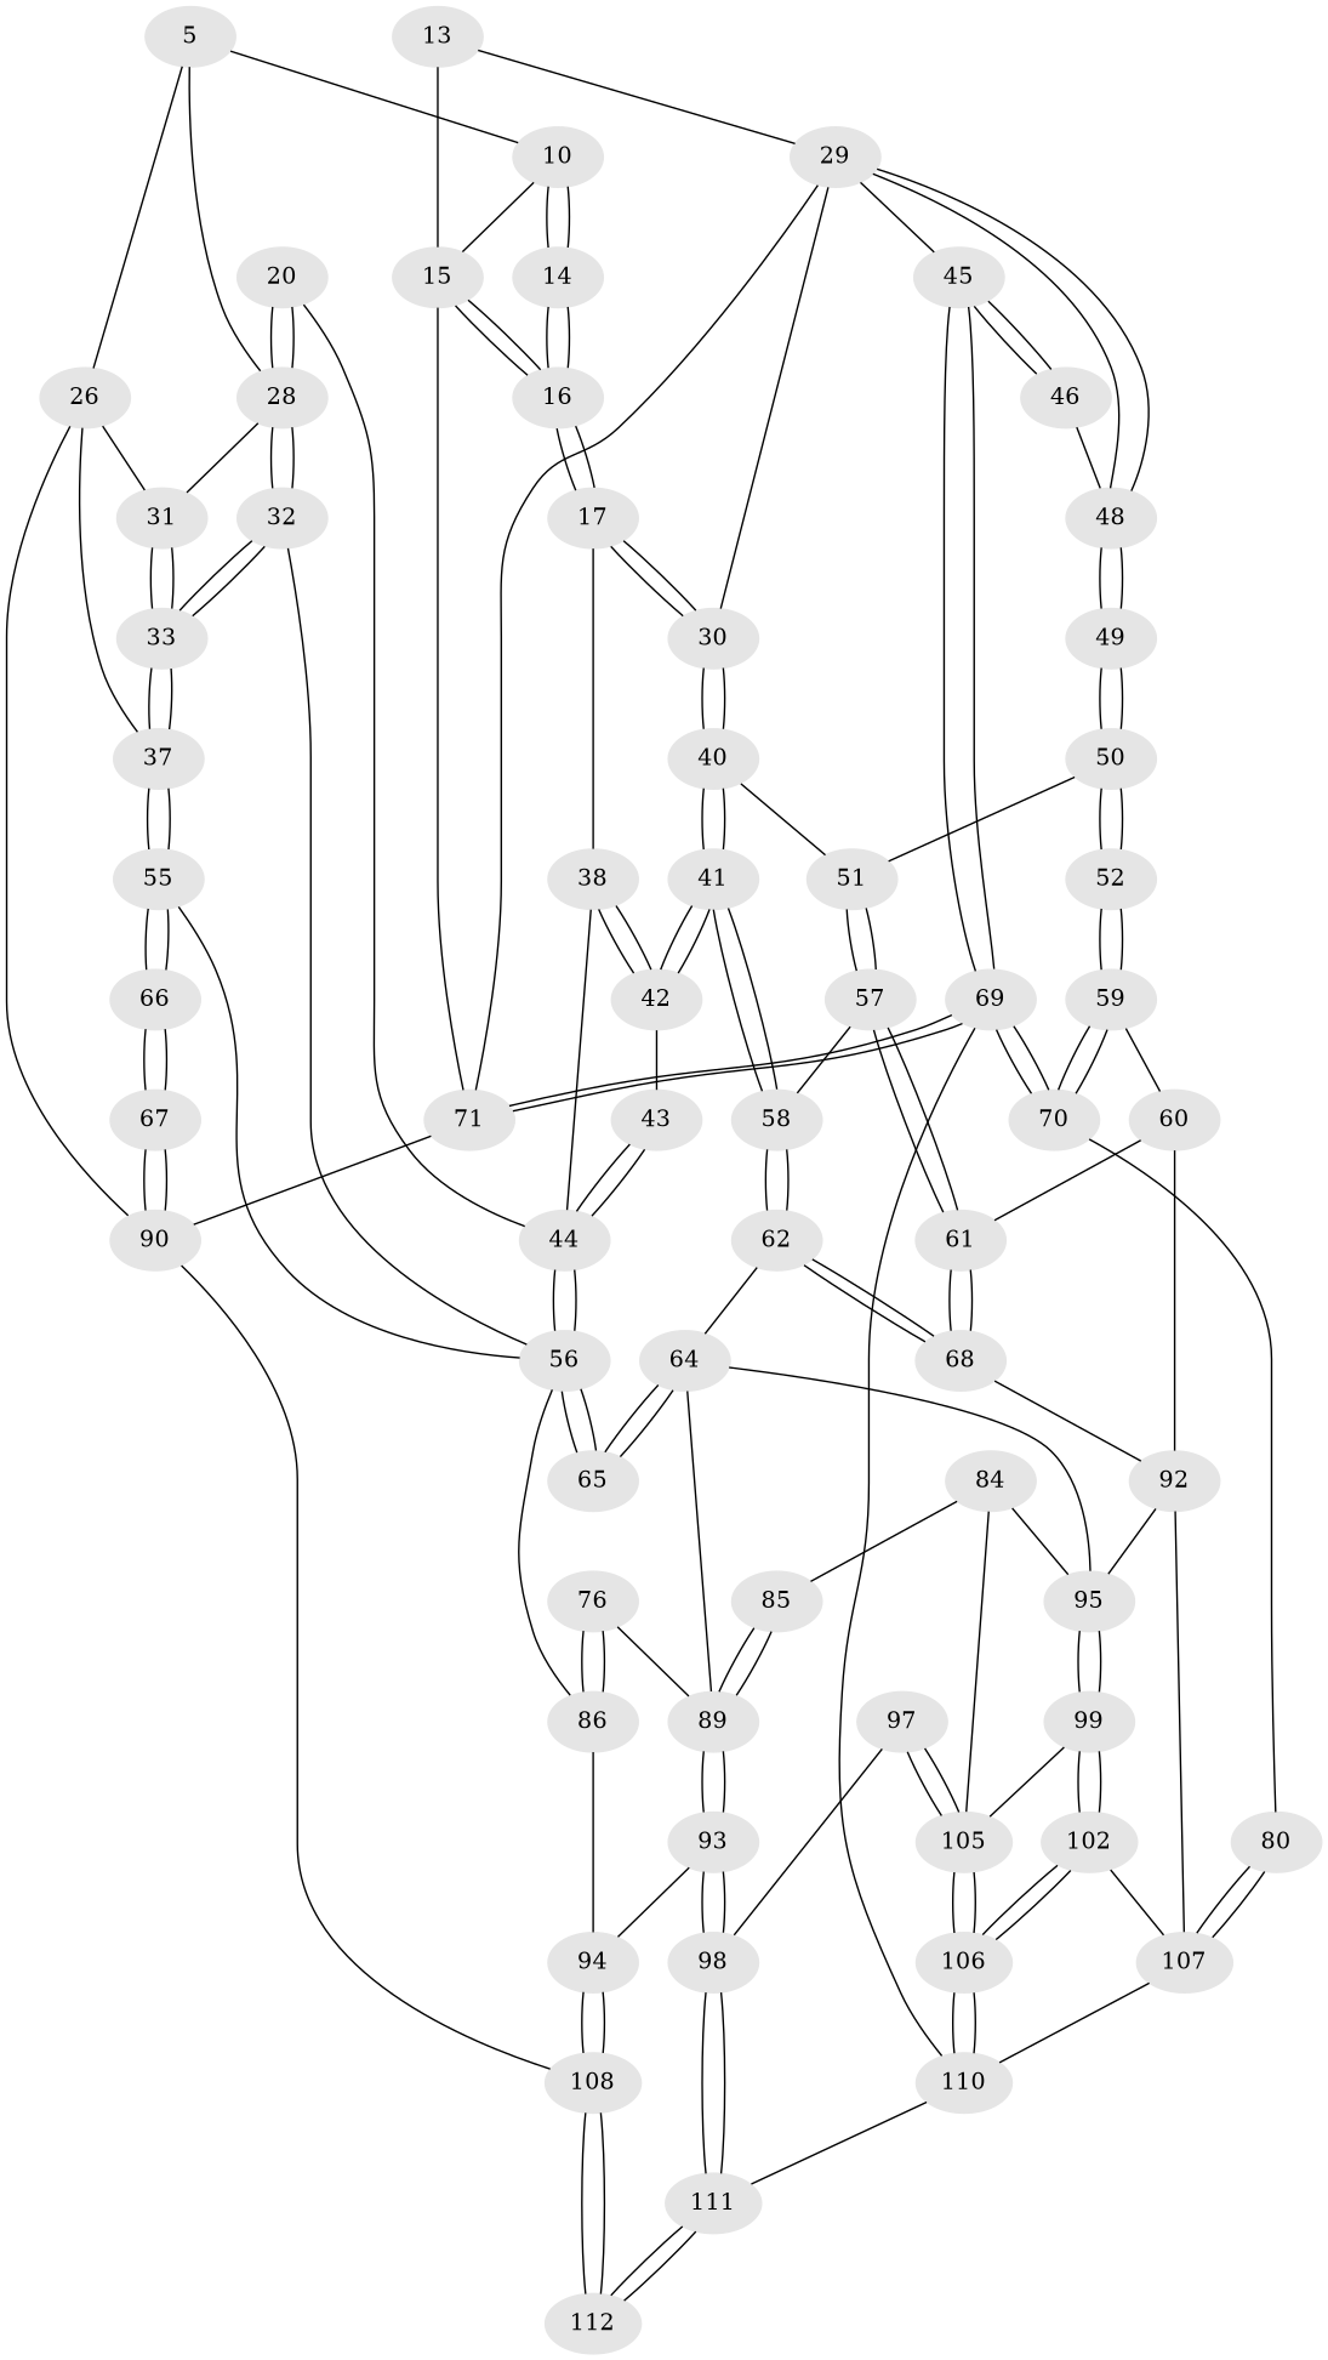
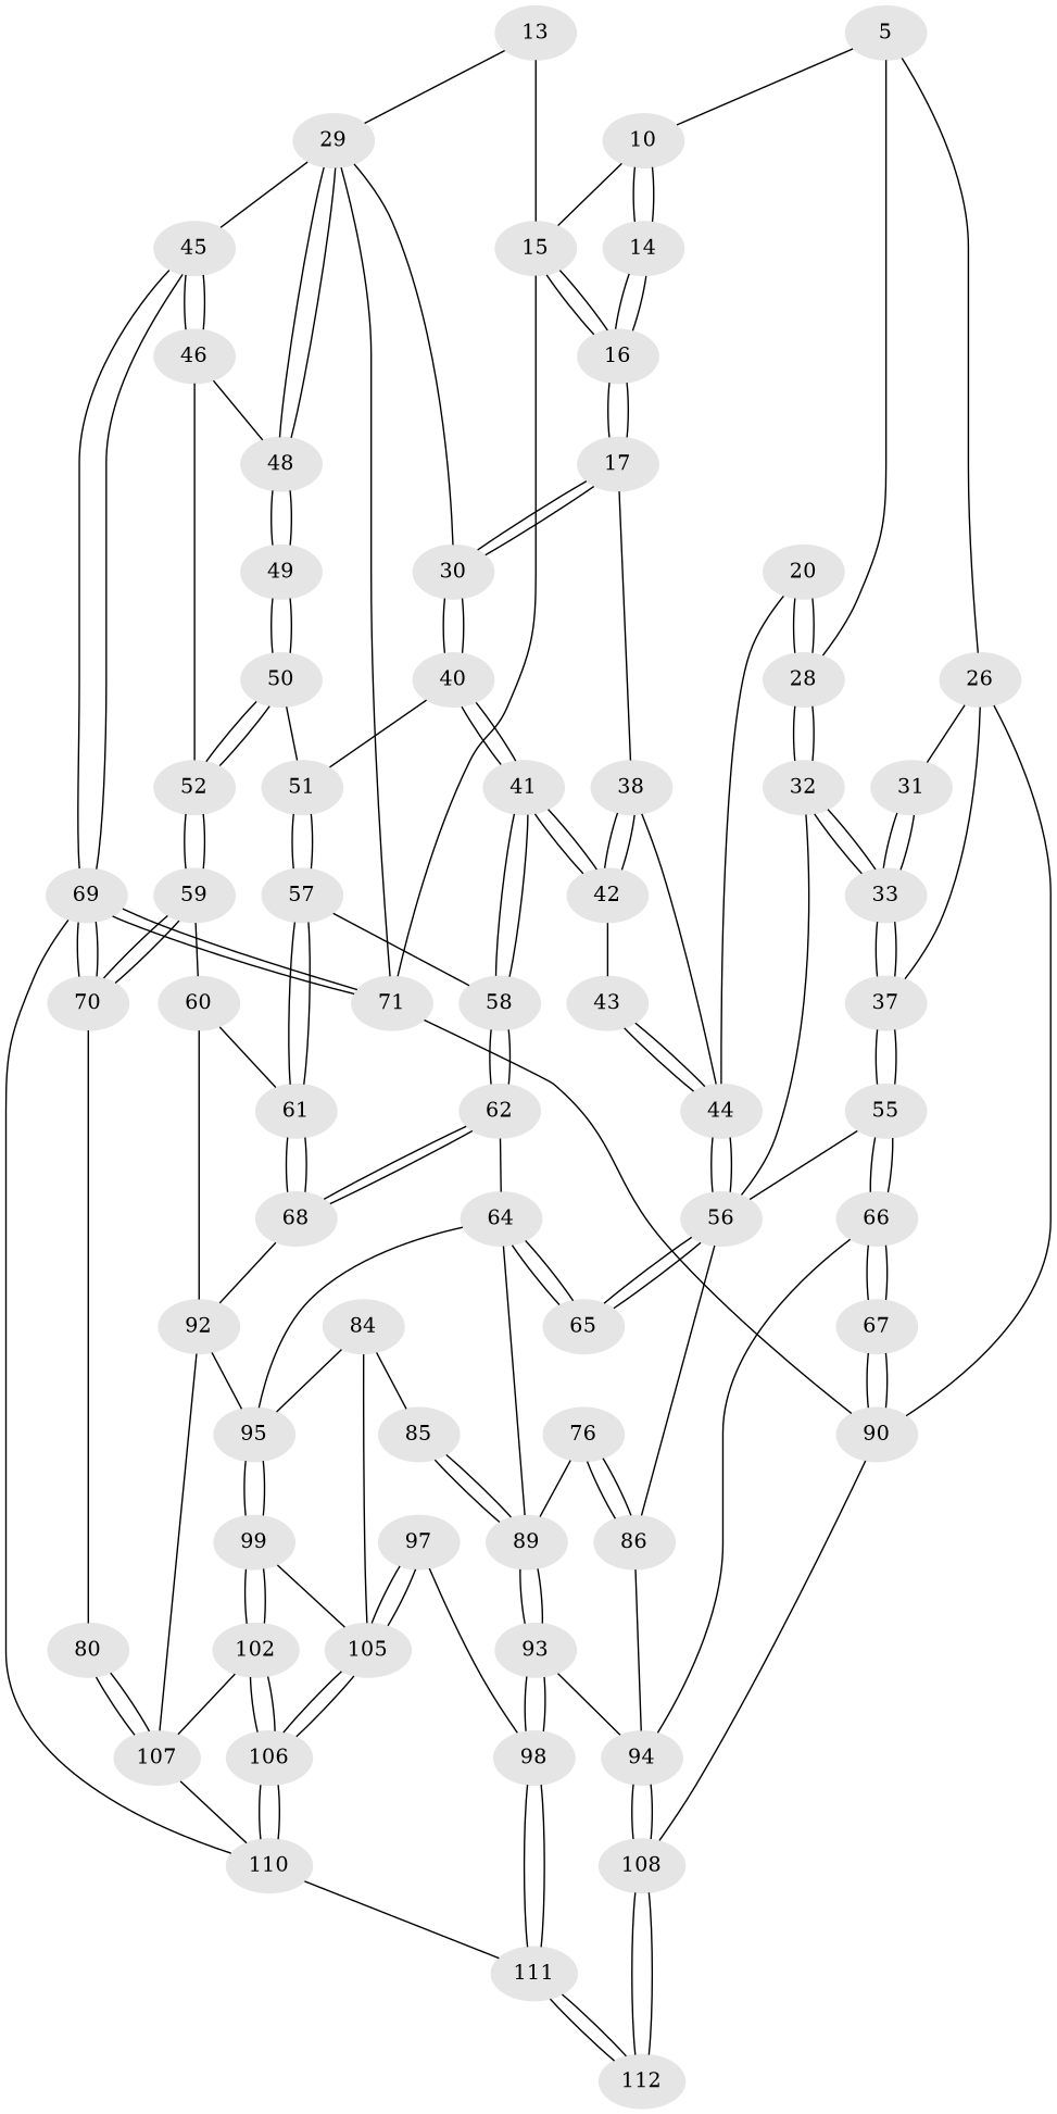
  graph {
    node [color=gray90 style=filled]
    10 [super="+7"]
    5
    26 [super="+25+24"]
    28 [super="+22+21"]
    14
    15 [super="+9+8"]
    31 [super="+23"]
    37
    90 [super="+27"]
    32
    16
    71 [super="+2"]
    13
    29 [super="+12"]
    30
    45
    48 [super="+47"]
    17
    38 [super="+18"]
    40
    44 [super="+35+39"]
    42
    20
    56 [super="+54"]
    33
    55
    108 [super="+104"]
    46
    69
    49
    41
    51
    65
    86 [super="+72+73"]
    66
    43
    58
    57
    62
    52
    70
    110 [super="+109"]
    59
    50
    61
    60
    67
    94 [super="+88"]
    68
    64 [super="+63"]
    92 [super="+79"]
    80
    107 [super="+101+91+81"]
    95 [super="+82"]
    89 [super="+75+74"]
    84 [super="+83"]
    85
    105 [super="+100+96"]
    93
    111
    76
    99
    106
    98
    112
    102
    97
    10 -- 14 [weight=2]
    10 -- 14
    10 -- 15
    5 -- 10
    5 -- 26
    5 -- 28
    26 -- 31 [weight=2]
    26 -- 37
    26 -- 90 [weight=2]
-   28 -- 31
    28 -- 32
    28 -- 32
    14 -- 16
    14 -- 16
    15 -- 16
    15 -- 16
    15 -- 71
    31 -- 33
    31 -- 33
    37 -- 55
    37 -- 55
    90 -- 108
    32 -- 56
    32 -- 33
    32 -- 33
    16 -- 17
    16 -- 17
    71 -- 90 [weight=2]
    13 -- 15 [weight=2]
    13 -- 29
    29 -- 71
    29 -- 30
    29 -- 45
    29 -- 48
    29 -- 48
    30 -- 40
    30 -- 40
    45 -- 46
    45 -- 46
    45 -- 69
    45 -- 69
    48 -- 49 [weight=2]
    48 -- 49
    17 -- 30
    17 -- 30
    17 -- 38
    38 -- 44 [weight=2]
    38 -- 42
    38 -- 42
    40 -- 41
    40 -- 41
    40 -- 51
    44 -- 56 [weight=2]
    44 -- 56
    42 -- 43
    20 -- 28 [weight=2]
    20 -- 28
    20 -- 44
    56 -- 65
    56 -- 65
    56 -- 86
    33 -- 37
    33 -- 37
    55 -- 56
    55 -- 66
    55 -- 66
    108 -- 112 [weight=2]
    108 -- 112
    46 -- 48
+   46 -- 52
    69 -- 71
    69 -- 71
    69 -- 70
    69 -- 70
    69 -- 110
    49 -- 50
    49 -- 50
    41 -- 42
    41 -- 42
    41 -- 58
    41 -- 58
    51 -- 57
    51 -- 57
    86 -- 94
    66 -- 67
    66 -- 67
+   66 -- 94
    43 -- 44 [weight=2]
    43 -- 44
    58 -- 62
    58 -- 62
    57 -- 58
    57 -- 61
    57 -- 61
    62 -- 68
    62 -- 68
    62 -- 64
    52 -- 59
    52 -- 59
    70 -- 80
    110 -- 111
    59 -- 70
    59 -- 70
    59 -- 60
    50 -- 51
    50 -- 52
    50 -- 52
    61 -- 68
    61 -- 68
    60 -- 61
    60 -- 92
    67 -- 90 [weight=2]
    67 -- 90
    94 -- 108 [weight=2]
    94 -- 108
    68 -- 92
    64 -- 65
    64 -- 65
    64 -- 95
    64 -- 89
    92 -- 107 [weight=2]
    92 -- 95 [weight=2]
    80 -- 107 [weight=2]
    80 -- 107
    107 -- 110
    95 -- 99
    95 -- 99
    89 -- 93
    89 -- 93
    84 -- 95
    84 -- 85
    84 -- 105
    85 -- 89 [weight=2]
    85 -- 89
    105 -- 106
    105 -- 106
    93 -- 94
    93 -- 98
    93 -- 98
    111 -- 112
    111 -- 112
    76 -- 86 [weight=2]
    76 -- 86
    76 -- 89
    99 -- 105
    99 -- 102
    99 -- 102
    106 -- 110
    106 -- 110
    98 -- 111
    98 -- 111
    102 -- 107
    102 -- 106
    102 -- 106
    97 -- 105 [weight=2]
    97 -- 105
    97 -- 98
  }
